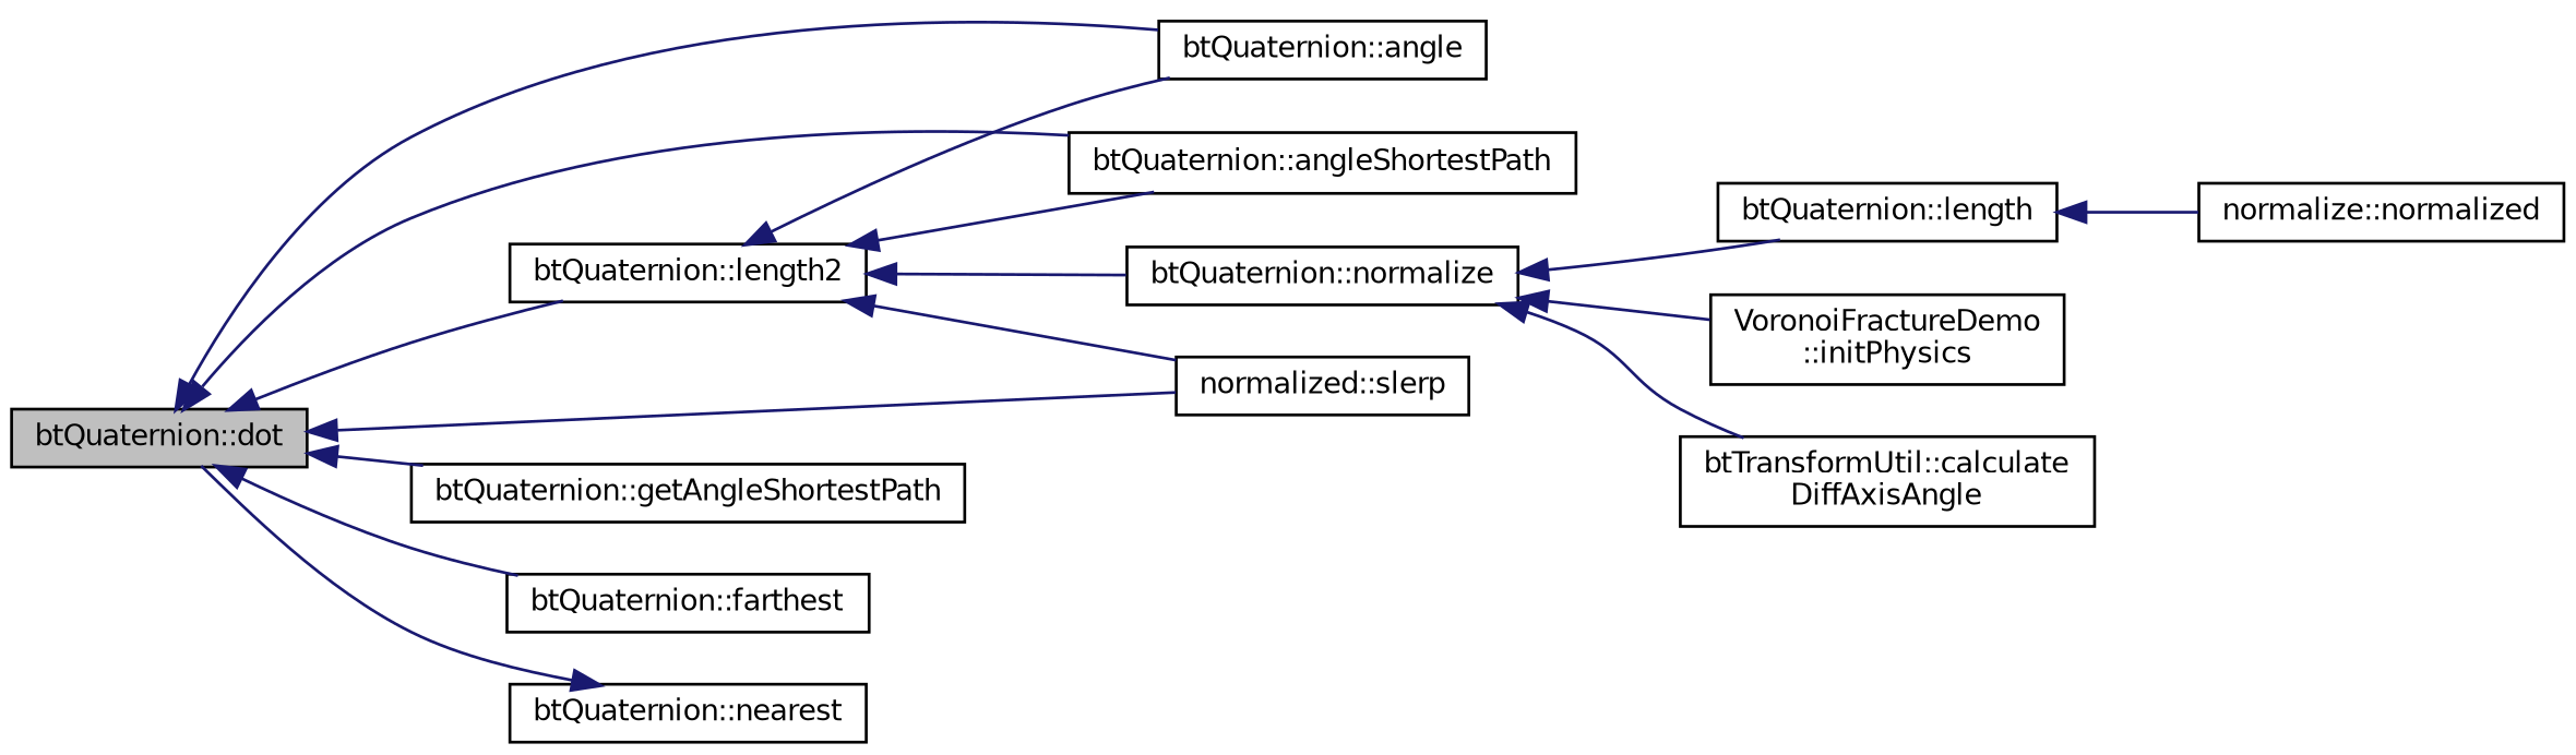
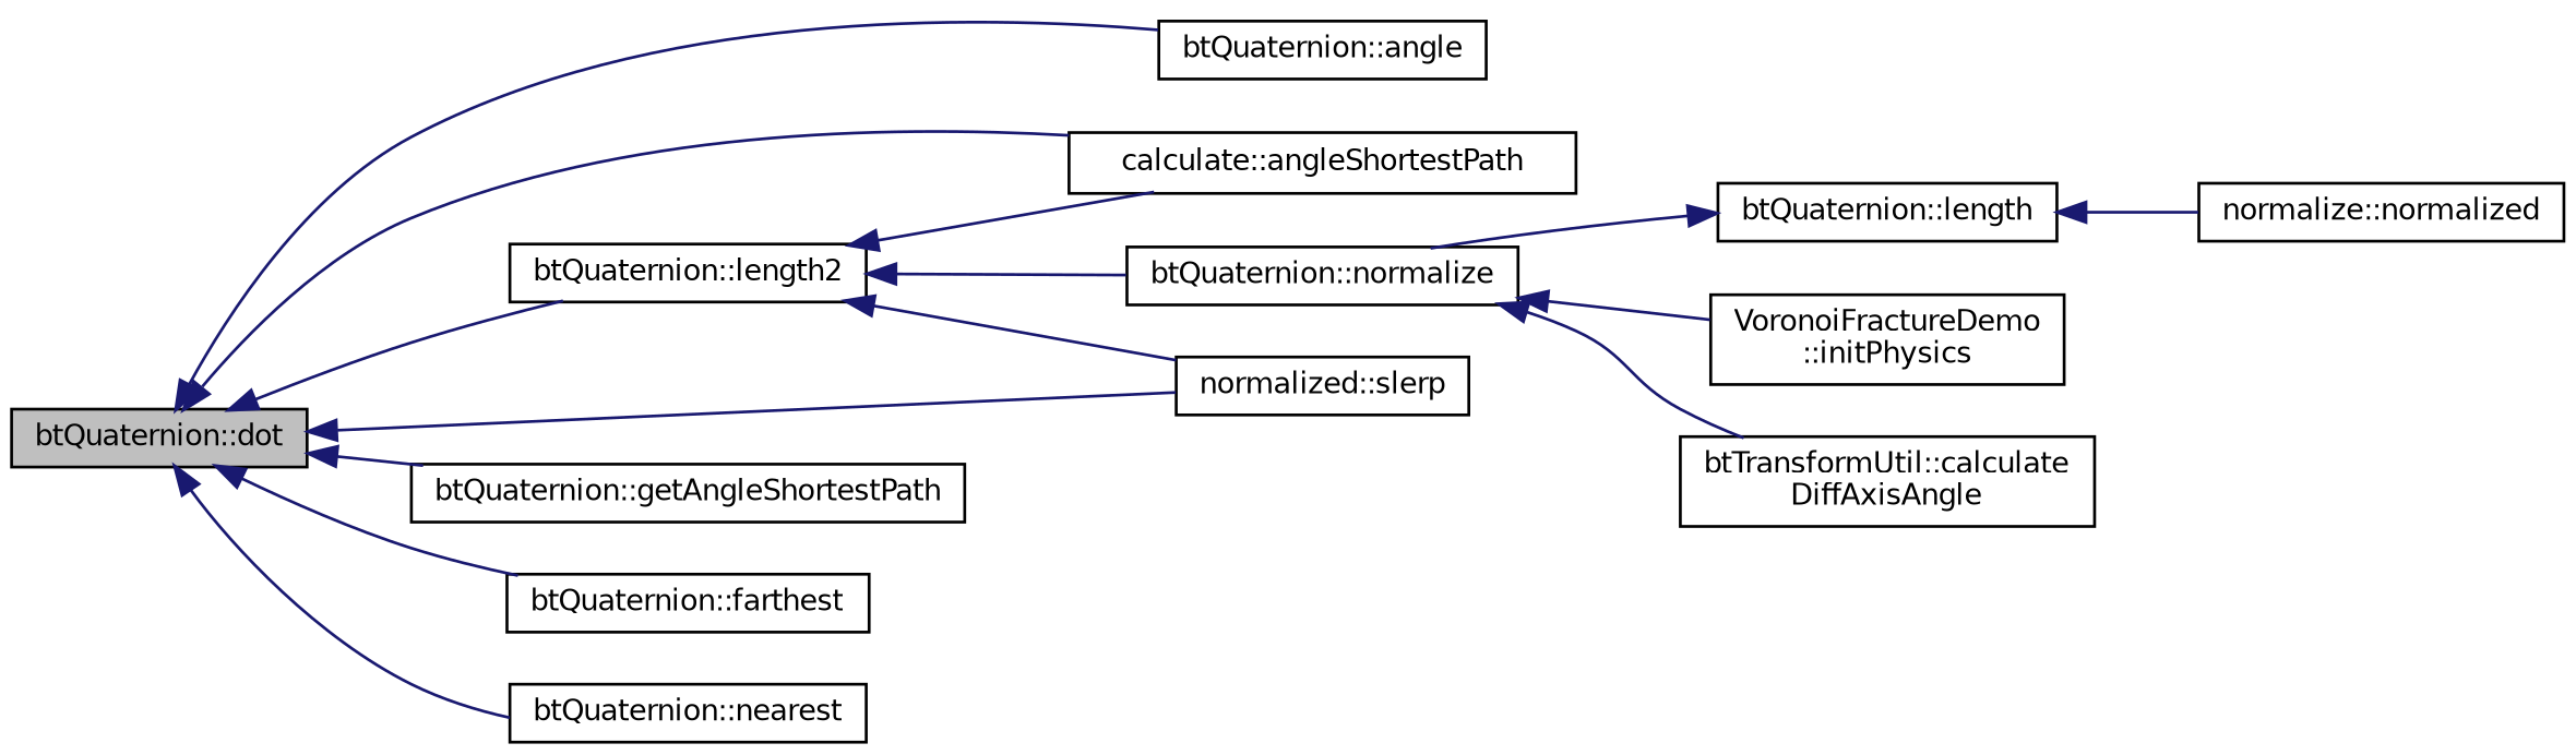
  digraph {
    rankdir=LR
    node [color=black fillcolor=white fontname=Helvetica fontsize=10 shape=record style=filled]
    edge [color=midnightblue dir=back fontname=Helvetica fontsize=10 labelfontname=Helvetica labelfontsize=10 style=solid]
    n1 [fillcolor=grey75 fontcolor=black height=0.2 label="btQuaternion::dot" width=0.4]
    n2 [height=0.2 label="btQuaternion::length2" width=0.4]
    n3 [height=0.2 label="btQuaternion::angle" width=0.4]
-   n4 [height=0.2 label="btQuaternion::angleShortestPath" width=0.4]
+   n4 [height=0.2 label="calculate::angleShortestPath" width=0.4]
    n5 [height=0.2 label="normalized::slerp" width=0.4]
    n6 [height=0.2 label="btQuaternion::getAngleShortestPath" width=0.4]
    n7 [height=0.2 label="btQuaternion::farthest" width=0.4]
    n8 [height=0.2 label="btQuaternion::nearest" width=0.4]
    n9 [height=0.2 label="btQuaternion::normalize" width=0.4]
    n10 [height=0.2 label="btQuaternion::length" width=0.4]
    n11 [height=0.2 label="normalize::normalized" width=0.4]
    n12 [height=0.2 label="VoronoiFractureDemo\l::initPhysics" width=0.4]
    n13 [height=0.2 label="btTransformUtil::calculate\lDiffAxisAngle" width=0.4]
    n1 -> n2
    n1 -> n3
    n1 -> n4
    n1 -> n5
    n1 -> n6
    n1 -> n7
-   n8 -> n1
-   n2 -> n3
+   n1 -> n8
    n2 -> n4
    n2 -> n5
    n2 -> n9
    n9 -> n12
    n9 -> n13
-   n9 -> n10
+   n10 -> n9
    n10 -> n11
  }
